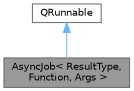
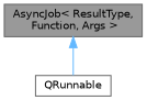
  digraph {
    node [color=gray40 fontname=Helvetica fontsize=10 shape=box style=filled]
    n1 [fillcolor=grey60 fontcolor=black height=0.2 label="AsyncJob\< ResultType,\l Function, Args \>" width=0.4]
    n2 [fillcolor=white height=0.2 label=QRunnable width=0.4]
-   n2 -> n1 [color=steelblue1 dir=back fontname=Helvetica fontsize=10 labelfontname=Helvetica labelfontsize=10 style=solid]
+   n1 -> n2 [color=steelblue1 dir=back fontname=Helvetica fontsize=10 labelfontname=Helvetica labelfontsize=10 style=solid]
  }
